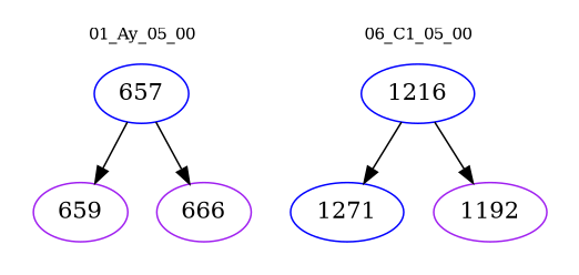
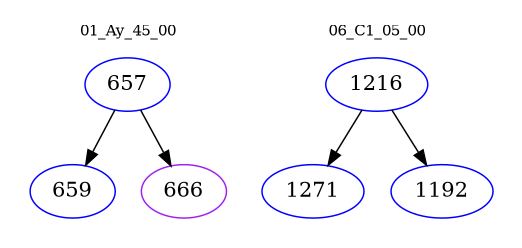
  digraph {
    node [color=blue]
    edge [color=black]
    n1 [label=657]
-   n2 [color=purple label=659]
+   n2 [label=659]
    n3 [color=purple label=666]
    n4 [label=1216]
    n5 [label=1271]
-   n6 [color=purple label=1192]
+   n6 [label=1192]
    subgraph cluster_1 {
      color=white
      fontsize=10
-     label="01_Ay_05_00"
+     label="01_Ay_45_00"
      n1
      n2
      n3
    }
    subgraph cluster_2 {
      color=white
      fontsize=10
      label="06_C1_05_00"
      n4
      n5
      n6
    }
    n1 -> n2
    n1 -> n3
    n4 -> n5
    n4 -> n6
  }
